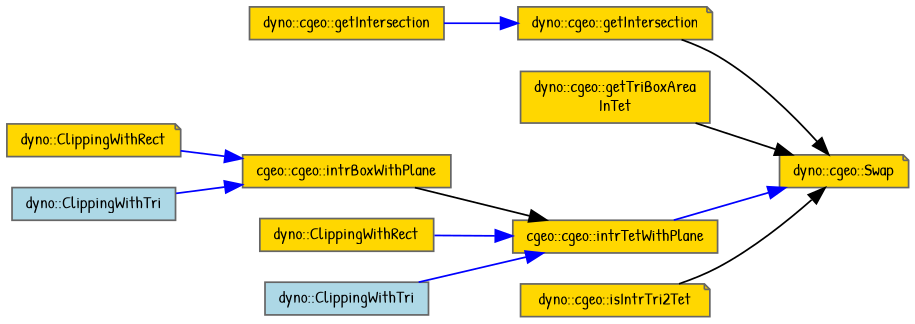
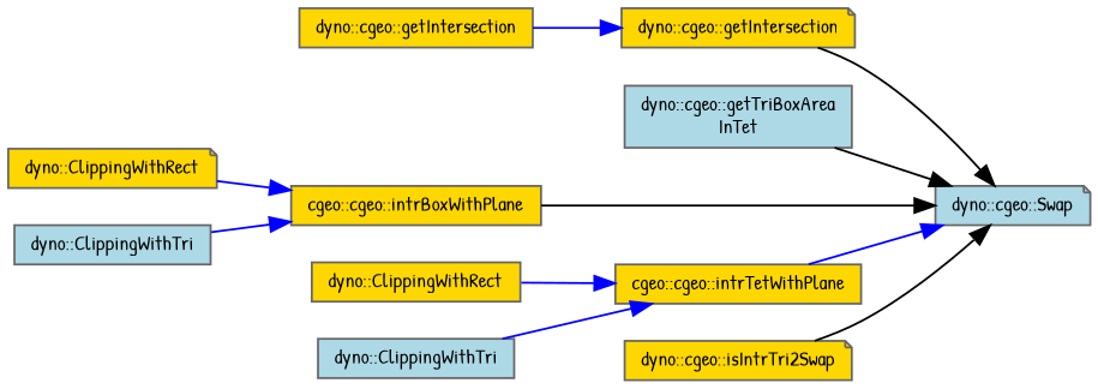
  digraph {
    fontname="Patrick Hand"
    rankdir=RL
    node [color=grey40 fillcolor=gold fontname="Patrick Hand" fontsize=10 shape=box style=filled]
    edge [color=blue dir=back fontname="Patrick Hand" fontsize=10 labelfontname=Helvetica labelfontsize=10 style=solid]
-   n1 [color=gray40 fontcolor=black height=0.2 label="dyno::cgeo::Swap" shape=note width=0.4]
+   n1 [color=gray40 fillcolor=lightblue fontcolor=black height=0.2 label="dyno::cgeo::Swap" shape=note width=0.4]
    n2 [height=0.2 label="dyno::cgeo::getIntersection" shape=note width=0.4]
-   n3 [height=0.2 label="dyno::cgeo::getTriBoxArea\lInTet" width=0.4]
+   n3 [fillcolor=lightblue height=0.2 label="dyno::cgeo::getTriBoxArea\lInTet" width=0.4]
    n4 [height=0.2 label="cgeo::cgeo::intrBoxWithPlane" width=0.4]
    n5 [height=0.2 label="cgeo::cgeo::intrTetWithPlane" width=0.4]
-   n6 [height=0.2 label="dyno::cgeo::isIntrTri2Tet" shape=note width=0.4]
+   n6 [height=0.2 label="dyno::cgeo::isIntrTri2Swap" shape=note width=0.4]
    n7 [height=0.2 label="dyno::cgeo::getIntersection" width=0.4]
    n8 [height=0.2 label="dyno::ClippingWithRect" shape=note width=0.4]
    n9 [fillcolor=lightblue height=0.2 label="dyno::ClippingWithTri" width=0.4]
    n10 [height=0.2 label="dyno::ClippingWithRect" width=0.4]
    n11 [fillcolor=lightblue height=0.2 label="dyno::ClippingWithTri" width=0.4]
    n1 -> n2 [color=black]
    n1 -> n3 [color=black]
-   n5 -> n4 [color=black]
+   n1 -> n4 [color=black]
    n1 -> n5
    n1 -> n6 [color=black]
    n2 -> n7
    n4 -> n8
    n4 -> n9
    n5 -> n10
    n5 -> n11
  }
